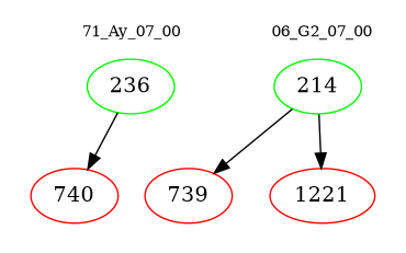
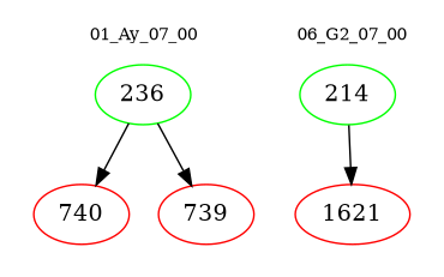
  digraph {
    node [color=red]
    edge [color=black]
    n1 [color=green label=236]
    n2 [label=739]
    n3 [label=740]
    n4 [color=green label=214]
-   n5 [label=1221]
+   n5 [label=1621]
    subgraph cluster_1 {
      color=white
      fontsize=10
-     label="71_Ay_07_00"
+     label="01_Ay_07_00"
      n1
      n2
      n3
    }
    subgraph cluster_2 {
      color=white
      fontsize=10
      label="06_G2_07_00"
      n4
      n5
    }
-   n4 -> n2
+   n1 -> n2
    n1 -> n3
    n4 -> n5
  }
